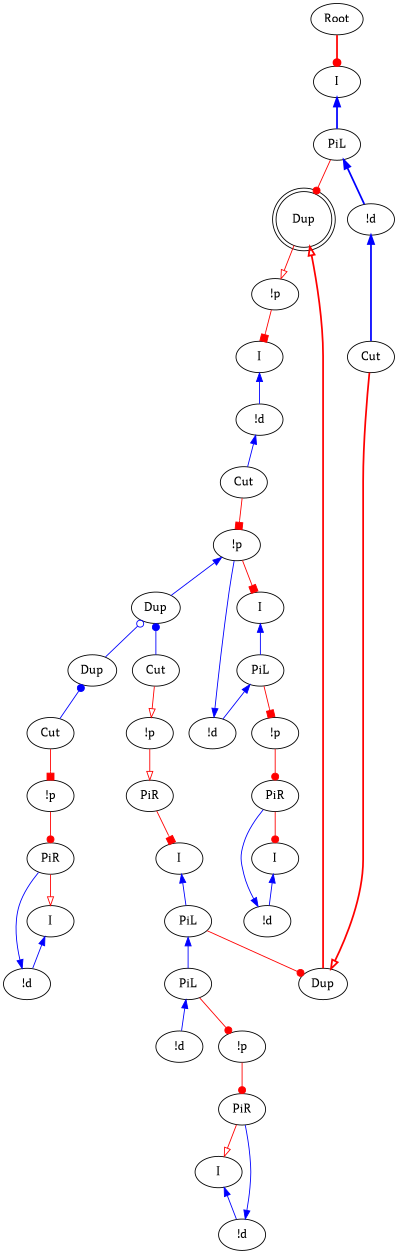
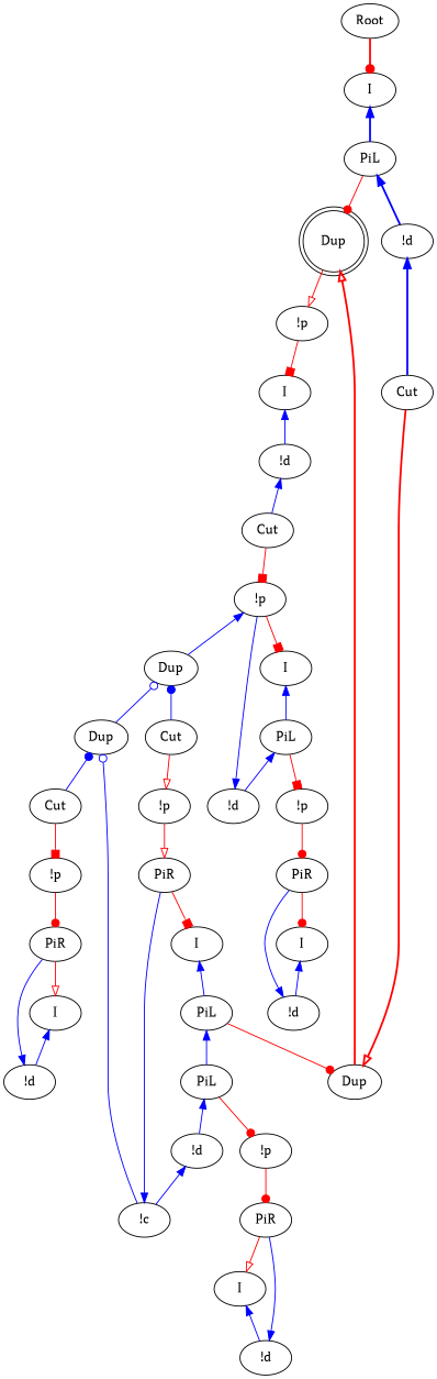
  digraph {
    fontname="PT Serif"
    node [fontname="PT Serif"]
    edge [color=blue fontname="PT Serif" dir=back]
    n1 [label=Root]
    n2 [label=I]
    n3 [label=I]
    n4 [label="!d"]
    n5 [label=Cut]
    n6 [label="!p"]
    n7 [label=I]
    n8 [label=Dup]
    n9 [label="!d"]
    n10 [label=PiL]
    n11 [label="!p"]
    n12 [label=PiL]
    n13 [label="!p"]
    n14 [label=PiR]
    n15 [label=Cut]
    n16 [label=I]
+   n17 [label="!c"]
    n18 [label="!d"]
    n19 [label=PiL]
    n20 [label="!p"]
    n21 [label=PiL]
    n22 [label=Dup]
    n23 [label=PiR]
    n24 [label="!p"]
    n25 [label=PiR]
    n26 [label=Cut]
    n27 [label=I]
    n28 [label=I]
    n29 [label="!d"]
    n30 [label=Dup]
    n31 [label=Dup shape=doublecircle]
    n32 [label="!p"]
    n33 [label="!d"]
    n34 [label=PiR]
    n35 [label=I]
    n36 [label=Cut]
    n37 [label="!d"]
    n38 [label="!d"]
    n1 -> n2 [color=red penwidth=2 arrowhead=dot dir=""]
    n2 -> n12 [penwidth=2]
    n3 -> n4
    n4 -> n5
    n5 -> n6 [color=red arrowhead=box dir=""]
    n6 -> n7 [color=red arrowhead=box dir=""]
    n6 -> n8
    n7 -> n10
    n8 -> n15 [arrowtail=dot]
    n8 -> n30 [arrowtail=odot]
    n9 -> n6
    n10 -> n9
    n10 -> n11 [color=red arrowhead=box dir=""]
    n11 -> n23 [color=red arrowhead=dot dir=""]
    n12 -> n31 [arrowhead=dot color=red dir=""]
    n12 -> n37 [penwidth=2]
    n13 -> n14 [color=red arrowhead=onormal dir=""]
    n14 -> n16 [color=red arrowhead=box dir=""]
    n15 -> n13 [color=red arrowhead=onormal dir=""]
    n16 -> n21
+   n17 -> n14
+   n18 -> n17
    n19 -> n18
    n19 -> n20 [color=red arrowhead=dot dir=""]
    n20 -> n34 [color=red arrowhead=dot dir=""]
    n21 -> n19
    n21 -> n22 [arrowhead=dot color=red dir=""]
    n22 -> n31 [arrowhead=onormal color=red penwidth=2 dir=""]
    n23 -> n27 [color=red arrowhead=dot dir=""]
    n24 -> n25 [color=red arrowhead=dot dir=""]
    n25 -> n28 [color=red arrowhead=onormal dir=""]
    n26 -> n24 [color=red arrowhead=box dir=""]
    n27 -> n29
    n28 -> n33
    n29 -> n23
+   n30 -> n17 [arrowtail=odot]
    n30 -> n26 [arrowtail=dot]
    n31 -> n32 [color=red arrowhead=onormal dir=""]
    n32 -> n3 [color=red arrowhead=box dir=""]
    n33 -> n25
    n34 -> n35 [color=red arrowhead=onormal dir=""]
    n35 -> n38
    n36 -> n22 [arrowhead=onormal color=red penwidth=2 dir=""]
    n37 -> n36 [penwidth=2]
    n38 -> n34
  }
